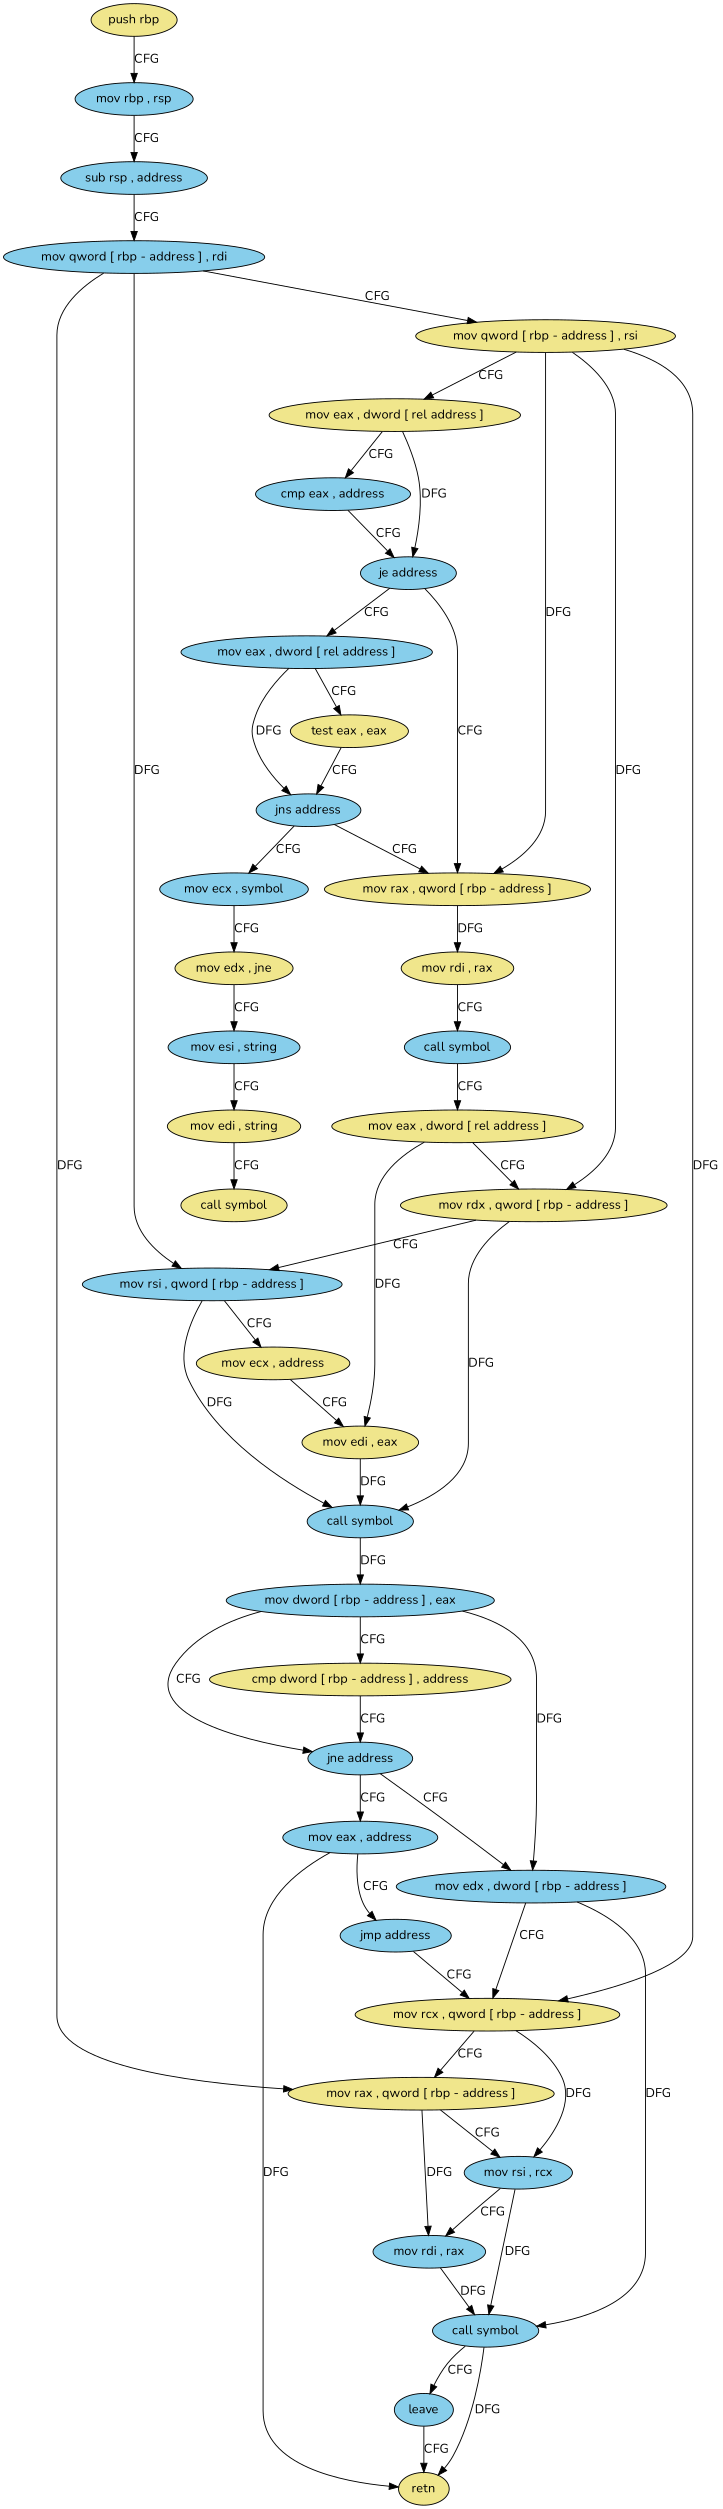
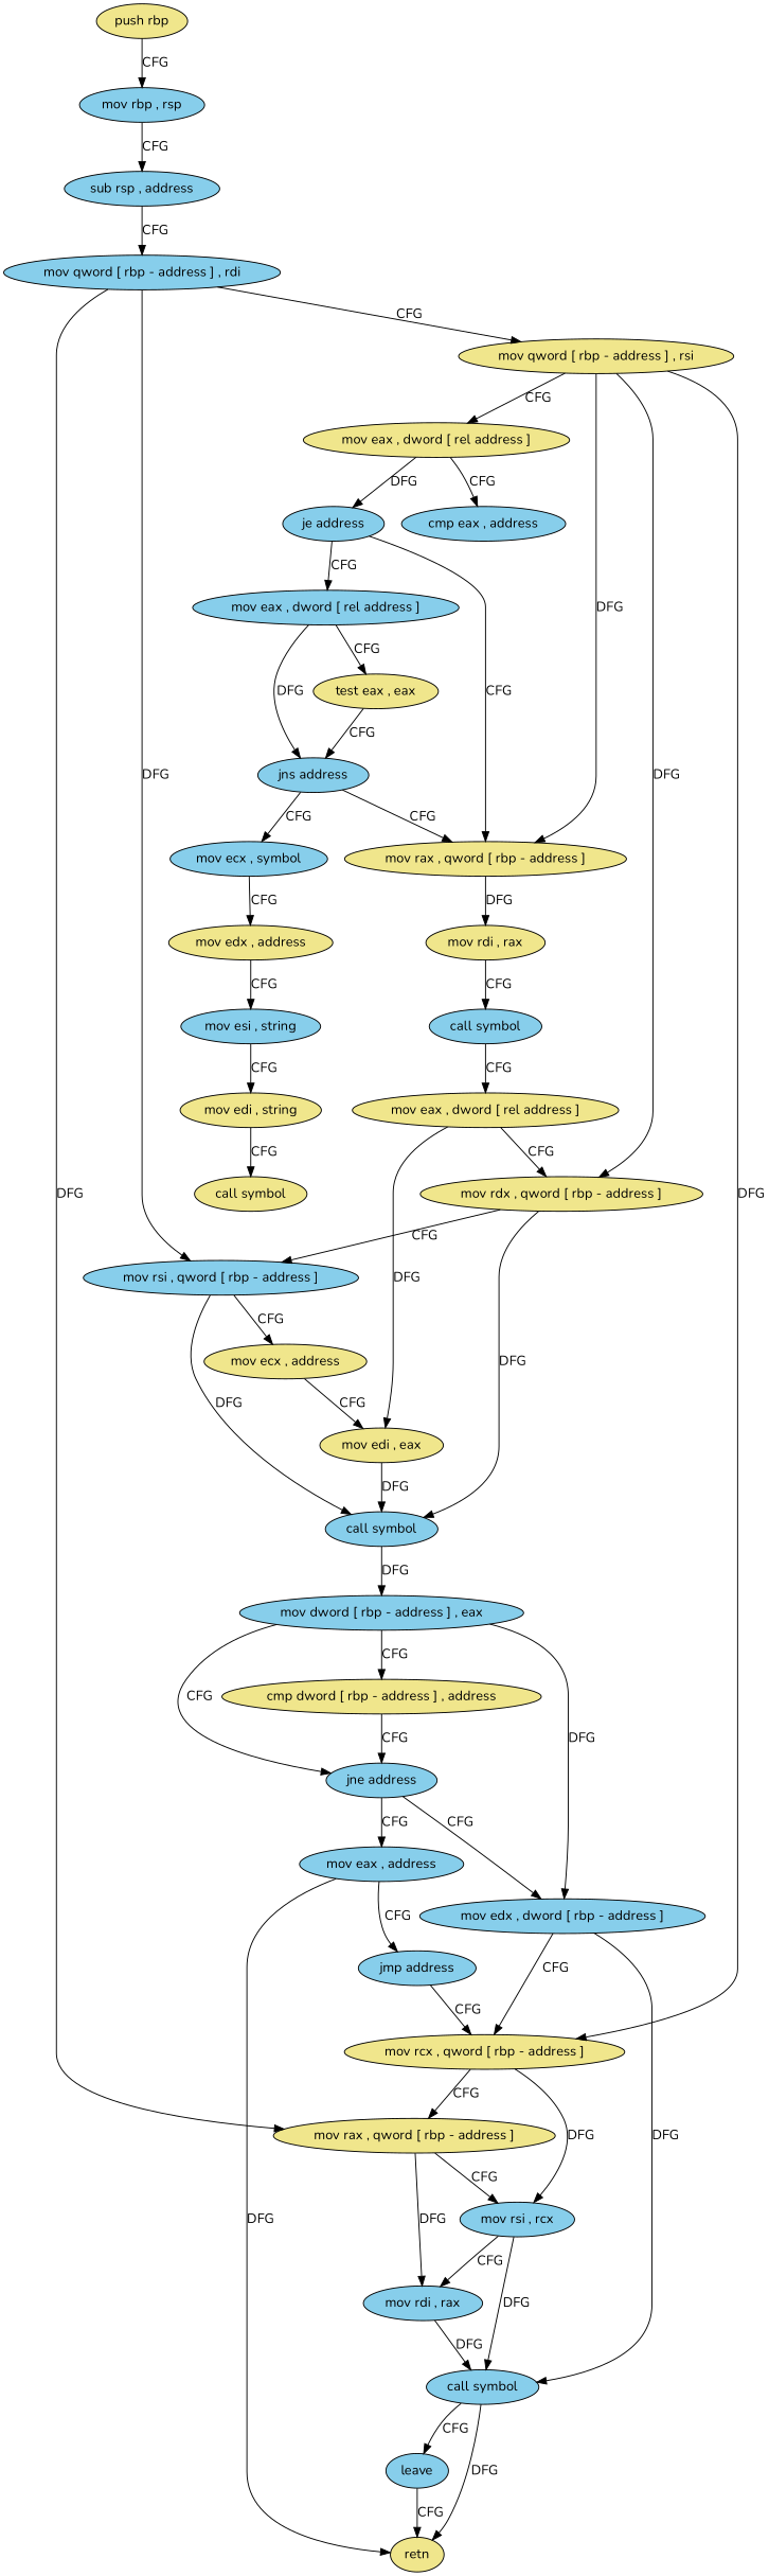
  digraph {
    fontname=Nunito
    node [fillcolor=skyblue fontname=Nunito style=filled]
    edge [fontname=Nunito]
    n1 [fillcolor=khaki label="push rbp"]
    n2 [label="mov rbp , rsp"]
    n3 [label="sub rsp , address"]
    n4 [label="mov qword [ rbp - address ] , rdi"]
    n5 [fillcolor=khaki label="mov qword [ rbp - address ] , rsi"]
    n6 [label="mov rsi , qword [ rbp - address ]"]
    n7 [fillcolor=khaki label="mov rax , qword [ rbp - address ]"]
    n8 [fillcolor=khaki label="mov eax , dword [ rel address ]"]
    n9 [fillcolor=khaki label="mov rax , qword [ rbp - address ]"]
    n10 [fillcolor=khaki label="mov rdx , qword [ rbp - address ]"]
    n11 [fillcolor=khaki label="mov rcx , qword [ rbp - address ]"]
    n12 [label="call symbol"]
    n13 [fillcolor=khaki label="mov ecx , address"]
    n14 [label="mov rsi , rcx"]
    n15 [label="mov rdi , rax"]
    n16 [label="cmp eax , address"]
    n17 [label="je address"]
    n18 [fillcolor=khaki label="mov rdi , rax"]
    n19 [label="mov eax , dword [ rel address ]"]
    n20 [fillcolor=khaki label="test eax , eax"]
    n21 [label="jns address"]
    n22 [label="call symbol"]
    n23 [label="mov ecx , symbol"]
    n24 [fillcolor=khaki label="mov eax , dword [ rel address ]"]
    n25 [fillcolor=khaki label="mov edi , eax"]
    n26 [label="mov dword [ rbp - address ] , eax"]
    n27 [fillcolor=khaki label="cmp dword [ rbp - address ] , address"]
    n28 [label="jne address"]
    n29 [label="mov edx , dword [ rbp - address ]"]
    n30 [label="mov eax , address"]
    n31 [label="call symbol"]
    n32 [label="jmp address"]
    n33 [fillcolor=khaki label=retn]
    n34 [label=leave]
-   n35 [fillcolor=khaki label="mov edx , jne"]
+   n35 [fillcolor=khaki label="mov edx , address"]
    n36 [label="mov esi , string"]
    n37 [fillcolor=khaki label="mov edi , string"]
    n38 [fillcolor=khaki label="call symbol"]
    n1 -> n2 [label=CFG]
    n2 -> n3 [label=CFG]
    n3 -> n4 [label=CFG]
    n4 -> n5 [label=CFG]
    n4 -> n6 [label=DFG]
    n4 -> n7 [label=DFG]
    n5 -> n8 [label=CFG]
    n5 -> n9 [label=DFG]
    n5 -> n10 [label=DFG]
    n5 -> n11 [label=DFG]
    n6 -> n12 [label=DFG]
    n6 -> n13 [label=CFG]
    n7 -> n14 [label=CFG]
    n7 -> n15 [label=DFG]
    n8 -> n16 [label=CFG]
    n8 -> n17 [label=DFG]
    n9 -> n18 [label=DFG]
    n10 -> n6 [label=CFG]
    n10 -> n12 [label=DFG]
    n11 -> n7 [label=CFG]
    n11 -> n14 [label=DFG]
    n12 -> n26 [label=DFG]
    n13 -> n25 [label=CFG]
    n14 -> n15 [label=CFG]
    n14 -> n31 [label=DFG]
    n15 -> n31 [label=DFG]
-   n16 -> n17 [label=CFG]
    n17 -> n9 [label=CFG]
    n17 -> n19 [label=CFG]
    n18 -> n22 [label=CFG]
    n19 -> n20 [label=CFG]
    n19 -> n21 [label=DFG]
    n20 -> n21 [label=CFG]
    n21 -> n9 [label=CFG]
    n21 -> n23 [label=CFG]
    n22 -> n24 [label=CFG]
    n23 -> n35 [label=CFG]
    n24 -> n10 [label=CFG]
    n24 -> n25 [label=DFG]
    n25 -> n12 [label=DFG]
    n26 -> n27 [label=CFG]
    n26 -> n28 [label=CFG]
    n26 -> n29 [label=DFG]
    n27 -> n28 [label=CFG]
    n28 -> n29 [label=CFG]
    n28 -> n30 [label=CFG]
    n29 -> n11 [label=CFG]
    n29 -> n31 [label=DFG]
    n30 -> n32 [label=CFG]
    n30 -> n33 [label=DFG]
    n31 -> n33 [label=DFG]
    n31 -> n34 [label=CFG]
    n32 -> n11 [label=CFG]
    n34 -> n33 [label=CFG]
    n35 -> n36 [label=CFG]
    n36 -> n37 [label=CFG]
    n37 -> n38 [label=CFG]
  }
